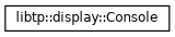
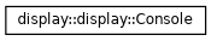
  digraph {
    rankdir=TB
-   n1 [color=black fillcolor=white fontname=Helvetica fontsize=10 height=0.2 label="libtp::display::Console" shape=record style=filled width=0.4]
+   n1 [color=black fillcolor=white fontname=Helvetica fontsize=10 height=0.2 label="display::display::Console" shape=record style=filled width=0.4]
  }
